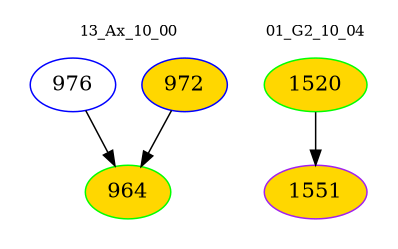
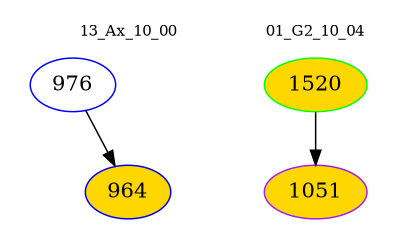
  digraph {
    fontname="DejaVu Serif"
    node [color=blue fillcolor=gold fontname="DejaVu Serif" style=filled]
    edge [color=black fontname="DejaVu Serif"]
-   n1 [label=972]
-   n2 [color=green label=964]
+   n2 [label=964]
    n3 [fillcolor=white label=976]
    n4 [color=green label=1520]
-   n5 [color=purple label=1551]
+   n5 [color=purple label=1051]
    subgraph cluster_1 {
      color=white
      fontsize=10
      label="13_Ax_10_00"
-     n1
      n2
      n3
    }
    subgraph cluster_2 {
      color=white
      fontsize=10
      label="01_G2_10_04"
      n4
      n5
    }
-   n1 -> n2
    n3 -> n2
    n4 -> n5
  }
